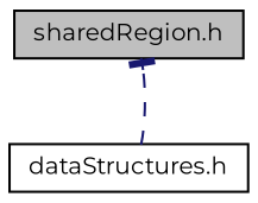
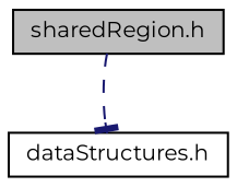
  digraph {
    fontname=Montserrat
    node [color=black fontname=Montserrat fontsize=10 shape=record style=filled]
    n1 [fillcolor=grey75 fontcolor=black height=0.2 label="sharedRegion.h" width=0.4]
    n2 [fillcolor=white height=0.2 label="dataStructures.h" width=0.4]
-   n2 -> n1 [color=midnightblue fontname=Montserrat fontsize=10 labelfontname=Helvetica labelfontsize=10 style=dashed arrowhead=tee]
+   n1 -> n2 [color=midnightblue fontname=Montserrat fontsize=10 labelfontname=Helvetica labelfontsize=10 style=dashed arrowhead=tee]
  }
